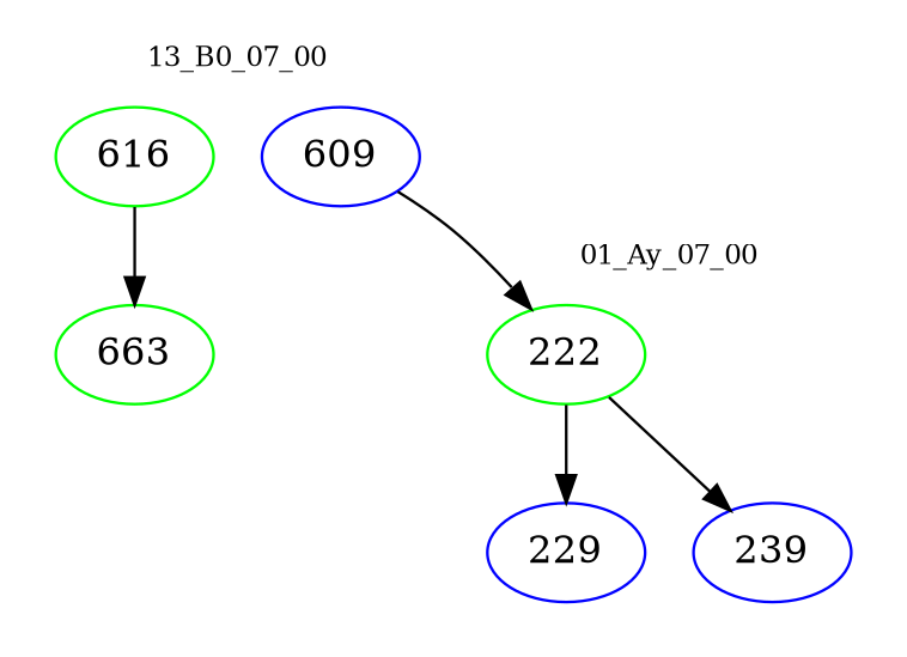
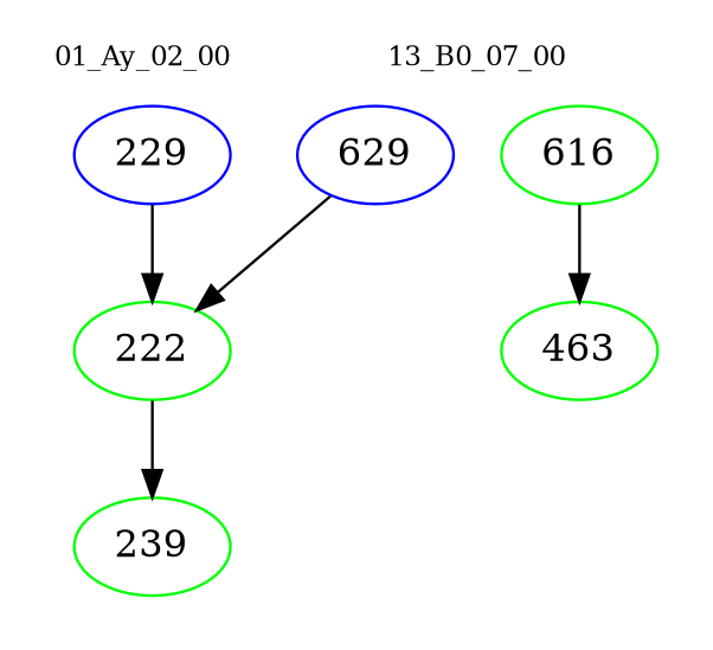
  digraph {
    node [color=green]
    edge [color=black]
    n1 [color=blue label=229]
    n2 [label=222]
-   n3 [color=blue label=239]
-   n4 [color=blue label=609]
+   n3 [label=239]
+   n4 [color=blue label=629]
    n5 [label=616]
-   n6 [label=663]
+   n6 [label=463]
    subgraph cluster_1 {
      color=white
      fontsize=10
-     label="01_Ay_07_00"
+     label="01_Ay_02_00"
      n1
      n2
      n3
    }
    subgraph cluster_2 {
      color=white
      fontsize=10
      label="13_B0_07_00"
      n4
      n5
      n6
    }
-   n2 -> n1
+   n1 -> n2
    n2 -> n3
    n4 -> n2
    n5 -> n6
  }
